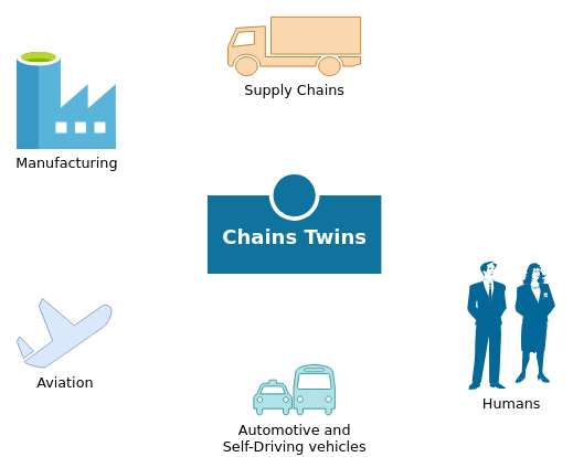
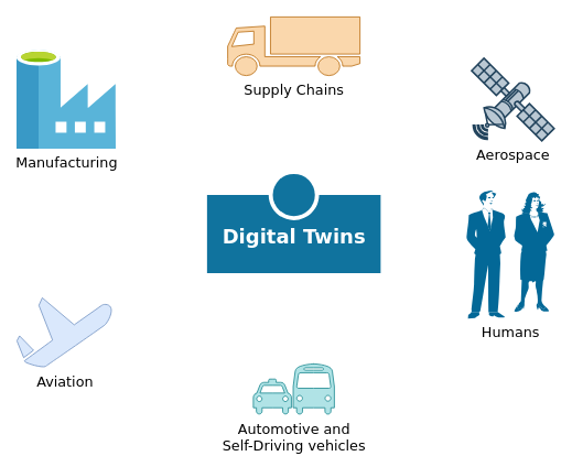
  <mxCell id="0" />
  <mxCell id="1" parent="0" />
- <mxCell id="2" value="&lt;font style=&quot;font-size: 24px&quot;&gt;Chains Twins&lt;/font&gt;" style="verticalLabelPosition=middle;verticalAlign=middle;html=1;shape=mxgraph.infographic.numberedEntryVert;dy=51;fillColor=#10739E;strokeColor=none;fontSize=24;fontColor=#FFFFFF;align=center;labelPosition=center;spacingTop=32;fontStyle=1;fontFamily=Dejavu Sans;" vertex="1" parent="1"><mxGeometry x="250" y="210" width="210" height="120" as="geometry" /></mxCell>
+ <mxCell id="2" value="&lt;font style=&quot;font-size: 24px&quot;&gt;Digital Twins&lt;/font&gt;" style="verticalLabelPosition=middle;verticalAlign=middle;html=1;shape=mxgraph.infographic.numberedEntryVert;dy=51;fillColor=#10739E;strokeColor=none;fontSize=24;fontColor=#FFFFFF;align=center;labelPosition=center;spacingTop=32;fontStyle=1;fontFamily=Dejavu Sans;" vertex="1" parent="1"><mxGeometry x="250" y="210" width="210" height="120" as="geometry" /></mxCell>
  <mxCell id="3" value="Manufacturing" style="sketch=0;aspect=fixed;html=1;points=[];align=center;image;fontSize=17;image=img/lib/mscae/Data_Factory.svg;fontFamily=Dejavu Sans;" vertex="1" parent="1"><mxGeometry x="20" y="60" width="120" height="120" as="geometry" /></mxCell>
  <mxCell id="4" value="Supply Chains" style="shape=mxgraph.signs.transportation.truck_1;html=1;pointerEvents=1;verticalLabelPosition=bottom;verticalAlign=top;align=center;sketch=0;fontFamily=Dejavu Sans;fontSize=17;fillColor=#fad7ac;strokeColor=#b46504;" vertex="1" parent="1"><mxGeometry x="275" y="20" width="160" height="71" as="geometry" /></mxCell>
+ <mxCell id="5" value="Aerospace" style="verticalAlign=top;verticalLabelPosition=bottom;labelPosition=center;align=center;html=1;outlineConnect=0;fillColor=#bac8d3;strokeColor=#23445d;gradientDirection=north;strokeWidth=2;shape=mxgraph.networks.satellite;fontFamily=Dejavu Sans;fontSize=17;" vertex="1" parent="1"><mxGeometry x="570" y="70" width="100" height="100" as="geometry" /></mxCell>
  <mxCell id="6" value="Aviation" style="shape=mxgraph.signs.transportation.airplane_1;html=1;pointerEvents=1;fillColor=#dae8fc;strokeColor=#6c8ebf;verticalLabelPosition=bottom;verticalAlign=top;align=center;sketch=0;fontFamily=Dejavu Sans;fontSize=17;" vertex="1" parent="1"><mxGeometry x="20" y="360" width="115" height="85" as="geometry" /></mxCell>
- <mxCell id="7" value="Humans" style="shape=mxgraph.cisco.people.man_woman;html=1;pointerEvents=1;dashed=0;fillColor=#036897;strokeColor=#ffffff;strokeWidth=2;verticalLabelPosition=bottom;verticalAlign=top;align=center;outlineConnect=0;fontFamily=Dejavu Sans;fontSize=17;fontColor=#000000;" vertex="1" parent="1"><mxGeometry x="564" y="315" width="106" height="155" as="geometry" /></mxCell>
+ <mxCell id="7" value="Humans" style="shape=mxgraph.cisco.people.man_woman;html=1;pointerEvents=1;dashed=0;fillColor=#036897;strokeColor=#ffffff;strokeWidth=2;verticalLabelPosition=bottom;verticalAlign=top;align=center;outlineConnect=0;fontFamily=Dejavu Sans;fontSize=17;fontColor=#000000;" vertex="1" parent="1"><mxGeometry x="564" y="230" width="106" height="155" as="geometry" /></mxCell>
  <mxCell id="8" value="Automotive and &lt;br&gt;Self-Driving vehicles" style="shape=mxgraph.signs.transportation.ground_transportation;html=1;pointerEvents=1;fillColor=#b0e3e6;strokeColor=#0e8088;verticalLabelPosition=bottom;verticalAlign=top;align=center;sketch=0;fontFamily=Dejavu Sans;fontSize=17;" vertex="1" parent="1"><mxGeometry x="306" y="440" width="98" height="62" as="geometry" /></mxCell>
